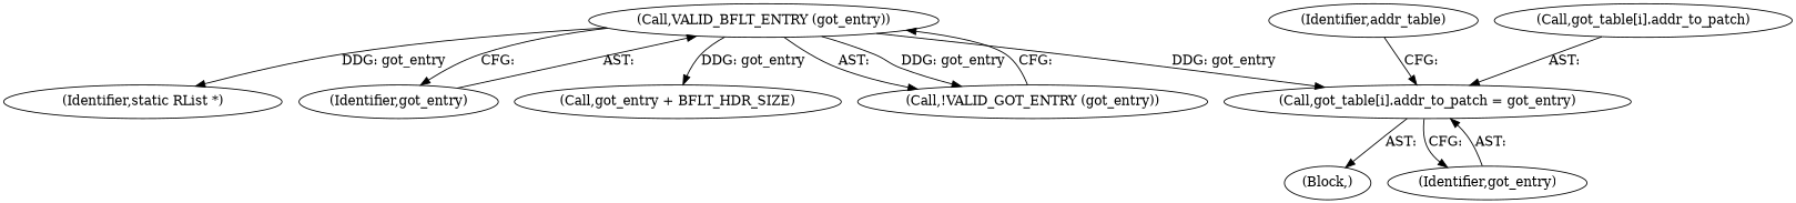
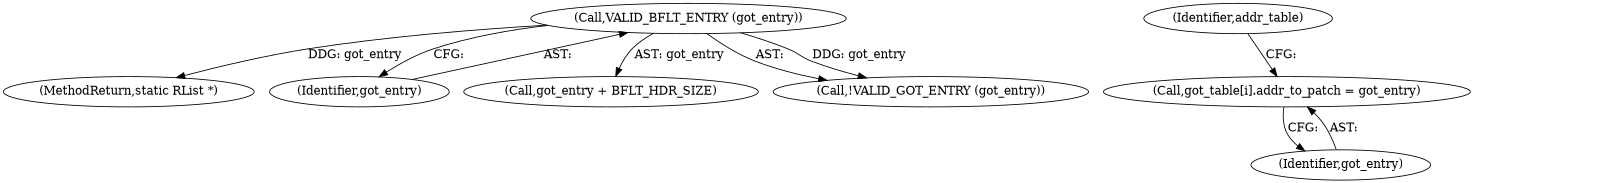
  digraph {
    n1 [label="(Call,got_table[i].addr_to_patch = got_entry)"]
-   n2 [label="(Block,)"]
    n3 [label="(Identifier,got_entry)"]
-   n4 [label="(Identifier,static RList *)"]
+   n4 [label="(MethodReturn,static RList *)"]
    n5 [label="(Call,VALID_BFLT_ENTRY (got_entry))"]
    n6 [label="(Identifier,got_entry)"]
    n7 [label="(Call,got_entry + BFLT_HDR_SIZE)"]
    n8 [label="(Call,!VALID_GOT_ENTRY (got_entry))"]
    n9 [label="(Identifier,addr_table)"]
-   n10 [label="(Call,got_table[i].addr_to_patch)"]
-   n1 -> n2 [label="AST: "]
    n1 -> n3 [label="CFG: "]
    n3 -> n1 [label="AST: "]
-   n5 -> n1 [label="DDG: got_entry"]
    n5 -> n4 [label="DDG: got_entry"]
    n5 -> n6 [label="CFG: "]
-   n5 -> n7 [label="DDG: got_entry"]
+   n5 -> n7 [label="AST: got_entry"]
    n5 -> n8 [label="AST: "]
    n5 -> n8 [label="DDG: got_entry"]
    n6 -> n5 [label="AST: "]
-   n8 -> n5 [label="CFG: "]
    n9 -> n1 [label="CFG: "]
-   n10 -> n1 [label="AST: "]
  }
